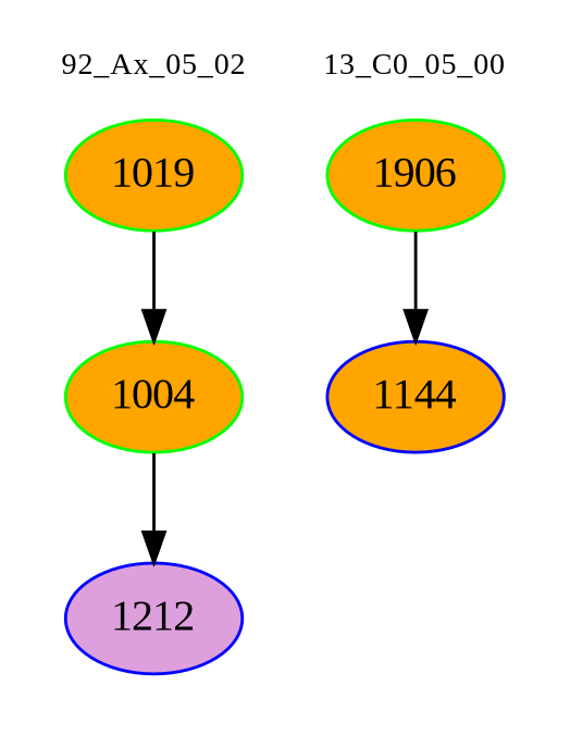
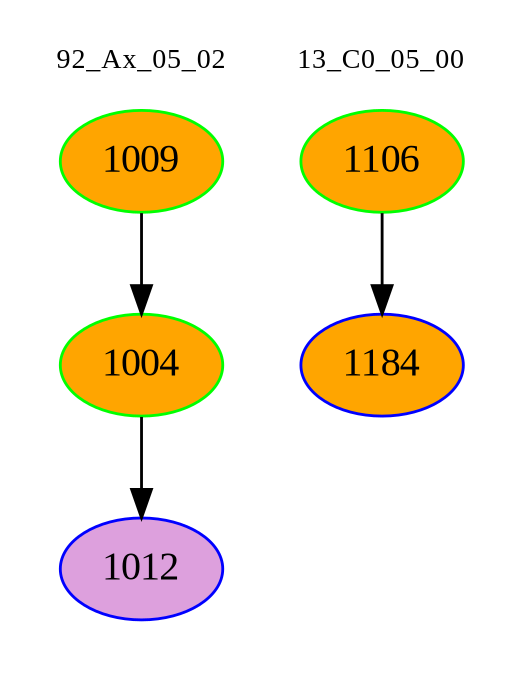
  digraph {
    fontname="Liberation Serif"
    node [color=green fillcolor=orange fontname="Liberation Serif" style=filled]
    edge [color=black fontname="Liberation Serif"]
-   n1 [label=1019]
+   n1 [label=1009]
    n2 [label=1004]
-   n3 [color=blue fillcolor=plum label=1212]
-   n4 [label=1906]
-   n5 [color=blue label=1144]
+   n3 [color=blue fillcolor=plum label=1012]
+   n4 [label=1106]
+   n5 [color=blue label=1184]
    subgraph cluster_1 {
      color=white
      fontsize=10
      label="92_Ax_05_02"
      n1
      n2
      n3
    }
    subgraph cluster_2 {
      color=white
      fontsize=10
      label="13_C0_05_00"
      n4
      n5
    }
    n1 -> n2
    n2 -> n3
    n4 -> n5
  }
